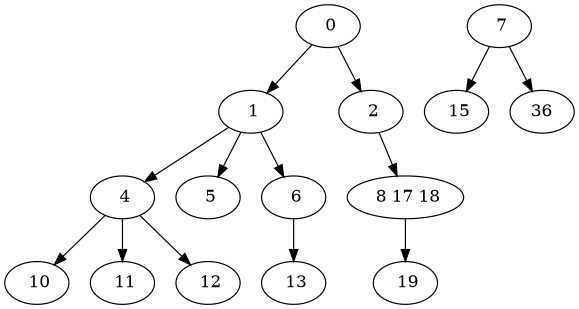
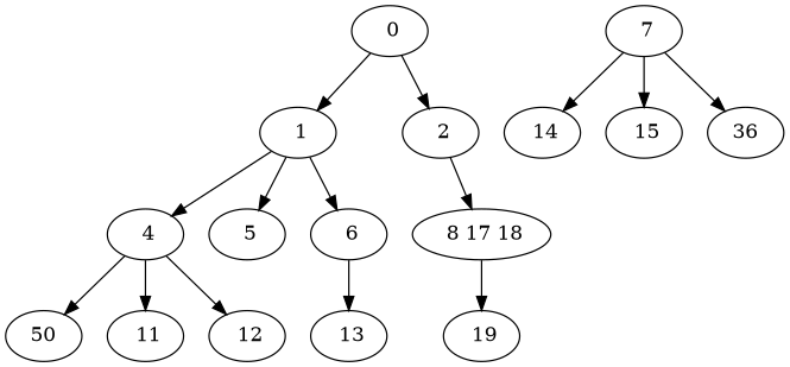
  digraph {
    " 0"
    " 1"
    " 2"
    " 4"
    " 5"
    " 6"
    " 8 17 18"
-   " 10"
+   " 10" [label=50]
    " 11"
    " 12"
    " 13"
    " 7"
+   " 14"
    " 15"
    n15 [label=36]
    " 19"
    " 0" -> " 1"
    " 0" -> " 2"
    " 1" -> " 4"
    " 1" -> " 5"
    " 1" -> " 6"
    " 2" -> " 8 17 18"
    " 4" -> " 10"
    " 4" -> " 11"
    " 4" -> " 12"
    " 6" -> " 13"
    " 8 17 18" -> " 19"
+   " 7" -> " 14"
    " 7" -> " 15"
    " 7" -> n15
  }
